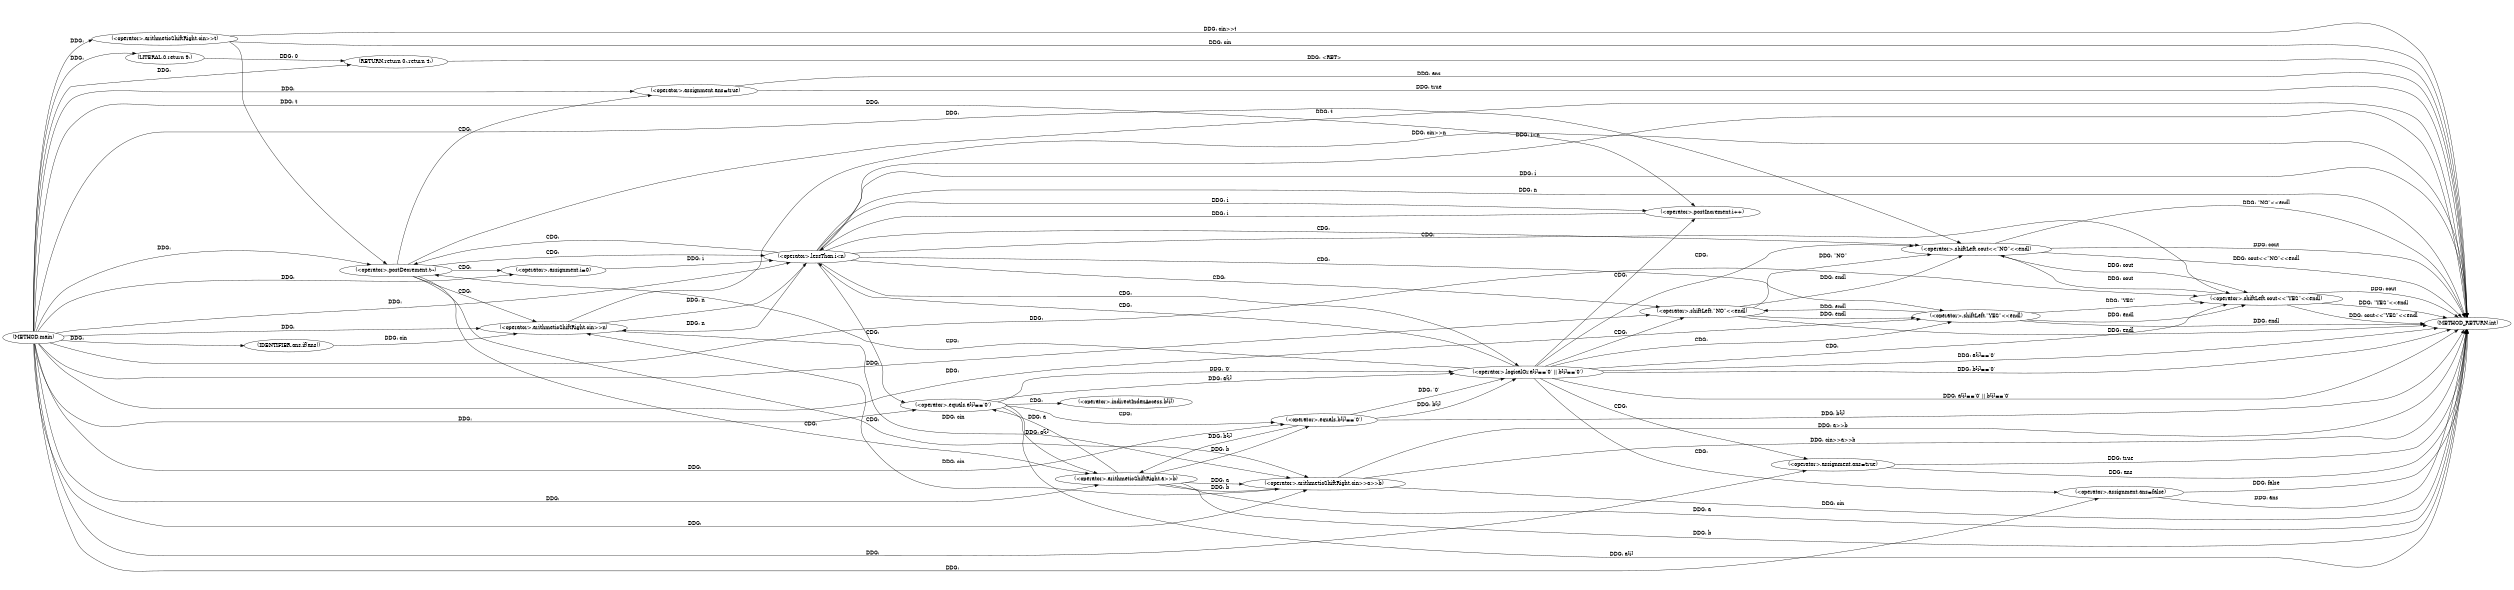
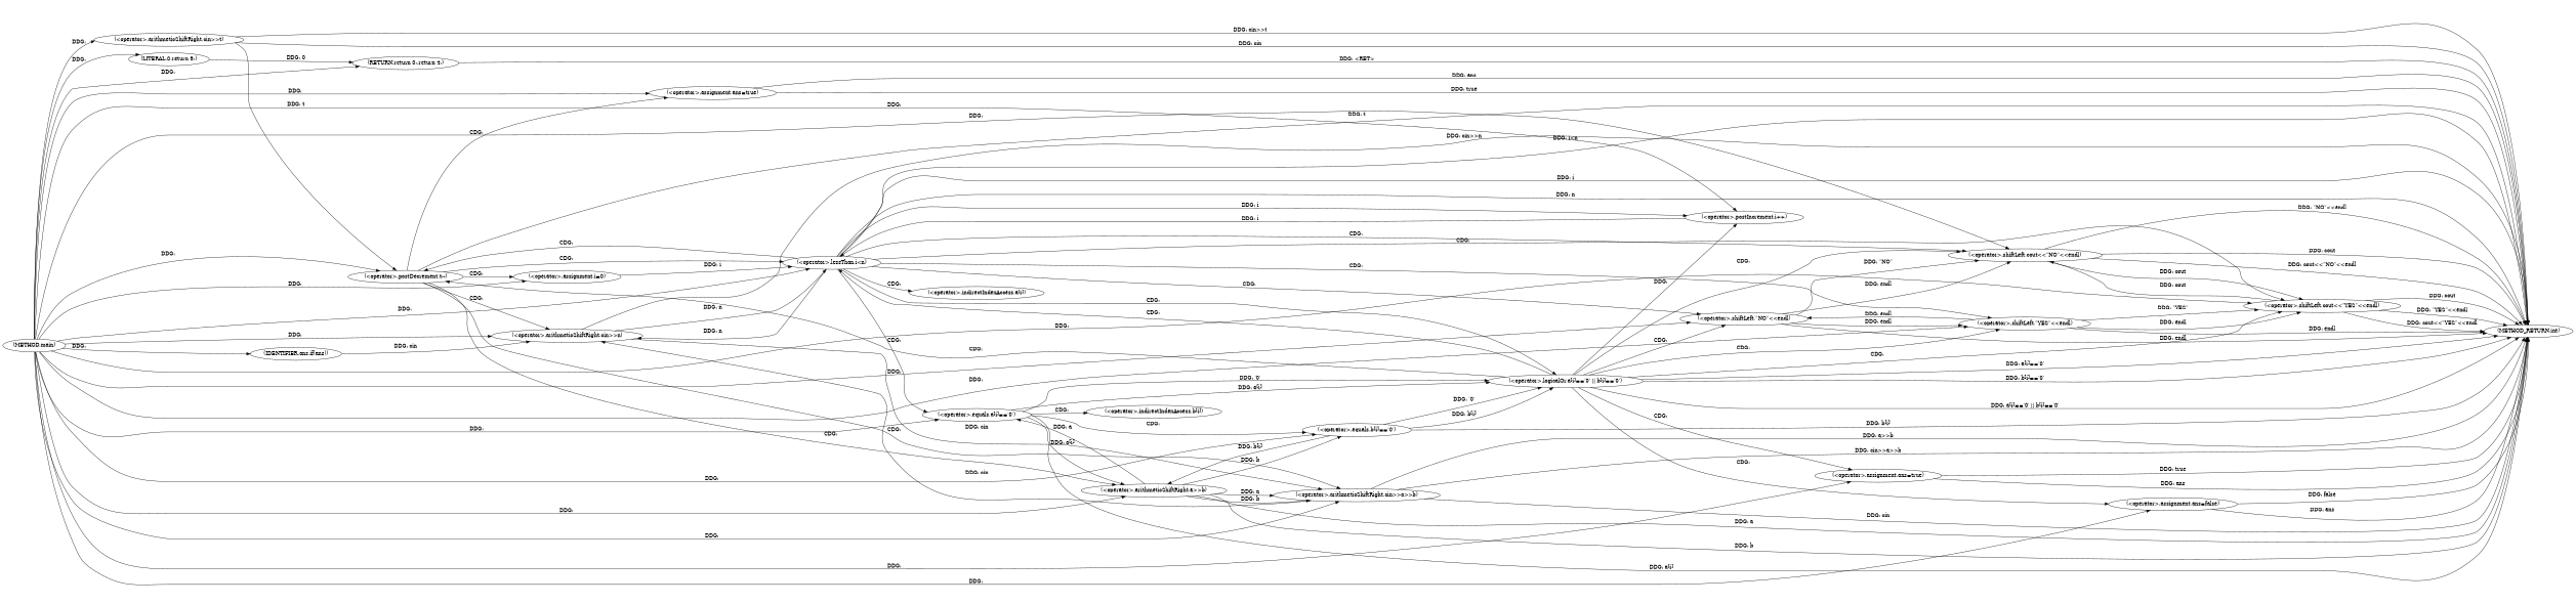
  digraph {
    rankdir=LR
    n1 [label="(METHOD,main)"]
    n2 [label="(<operator>.arithmeticShiftRight,cin>>t)"]
    n3 [label="(RETURN,return 0;,return 4;)"]
    n4 [label="(<operator>.postDecrement,t--)"]
    n5 [label="(LITERAL,0,return 9;)"]
    n6 [label="(<operator>.arithmeticShiftRight,cin>>n)"]
    n7 [label="(<operator>.arithmeticShiftRight,cin>>a>>b)"]
    n8 [label="(<operator>.assignment,ans=true)"]
    n9 [label="(<operator>.assignment,i=0)"]
    n10 [label="(<operator>.lessThan,i<n)"]
    n11 [label="(<operator>.postIncrement,i++)"]
    n12 [label="(IDENTIFIER,ans,if(ans))"]
    n13 [label="(<operator>.arithmeticShiftRight,a>>b)"]
    n14 [label="(<operator>.shiftLeft,cout<<\"YES\"<<endl)"]
    n15 [label="(<operator>.shiftLeft,cout<<\"NO\"<<endl)"]
    n16 [label="(<operator>.assignment,ans=true)"]
    n17 [label="(<operator>.shiftLeft,\"YES\"<<endl)"]
    n18 [label="(<operator>.equals,a[i]=='0')"]
    n19 [label="(<operator>.equals,b[i]=='0')"]
    n20 [label="(<operator>.assignment,ans=false)"]
    n21 [label="(<operator>.shiftLeft,\"NO\"<<endl)"]
    n22 [label="(METHOD_RETURN,int)"]
    n23 [label="(<operator>.logicalOr,a[i]=='0' || b[i]=='0')"]
+   n24 [label="(<operator>.indirectIndexAccess,a[i])"]
    n25 [label="(<operator>.indirectIndexAccess,b[i])"]
    n1 -> n2 [label="DDG: "]
    n1 -> n3 [label="DDG: "]
    n1 -> n4 [label="DDG: "]
    n1 -> n5 [label="DDG: "]
    n1 -> n6 [label="DDG: "]
    n1 -> n7 [label="DDG: "]
    n1 -> n8 [label="DDG: "]
    n1 -> n9 [label="DDG: "]
    n1 -> n10 [label="DDG: "]
    n1 -> n11 [label="DDG: "]
    n1 -> n12 [label="DDG: "]
    n1 -> n13 [label="DDG: "]
    n1 -> n14 [label="DDG: "]
    n1 -> n15 [label="DDG: "]
    n1 -> n16 [label="DDG: "]
    n1 -> n17 [label="DDG: "]
    n1 -> n18 [label="DDG: "]
    n1 -> n19 [label="DDG: "]
    n1 -> n20 [label="DDG: "]
    n1 -> n21 [label="DDG: "]
    n2 -> n4 [label="DDG: t"]
    n2 -> n22 [label="DDG: cin"]
    n2 -> n22 [label="DDG: cin>>t"]
    n3 -> n22 [label="DDG: <RET>"]
    n4 -> n6 [label="CDG: "]
    n4 -> n7 [label="CDG: "]
    n4 -> n8 [label="CDG: "]
    n4 -> n9 [label="CDG: "]
    n4 -> n10 [label="CDG: "]
    n4 -> n13 [label="CDG: "]
    n4 -> n22 [label="DDG: t"]
    n5 -> n3 [label="DDG: 0"]
    n6 -> n7 [label="DDG: cin"]
    n6 -> n10 [label="DDG: n"]
    n6 -> n22 [label="DDG: cin>>n"]
    n7 -> n6 [label="DDG: cin"]
    n7 -> n22 [label="DDG: cin"]
    n7 -> n22 [label="DDG: a>>b"]
    n7 -> n22 [label="DDG: cin>>a>>b"]
    n8 -> n22 [label="DDG: ans"]
    n8 -> n22 [label="DDG: true"]
    n9 -> n10 [label="DDG: i"]
    n10 -> n4 [label="CDG: "]
    n10 -> n6 [label="DDG: n"]
    n10 -> n11 [label="DDG: i"]
    n10 -> n14 [label="CDG: "]
    n10 -> n15 [label="CDG: "]
    n10 -> n17 [label="CDG: "]
    n10 -> n18 [label="CDG: "]
    n10 -> n21 [label="CDG: "]
    n10 -> n22 [label="DDG: i"]
    n10 -> n22 [label="DDG: n"]
    n10 -> n22 [label="DDG: i<n"]
    n10 -> n23 [label="CDG: "]
+   n10 -> n24 [label="CDG: "]
    n11 -> n10 [label="DDG: i"]
    n12 -> n6 [label="DDG: cin"]
    n13 -> n7 [label="DDG: a"]
    n13 -> n7 [label="DDG: b"]
    n13 -> n18 [label="DDG: a"]
    n13 -> n19 [label="DDG: b"]
    n13 -> n22 [label="DDG: a"]
    n13 -> n22 [label="DDG: b"]
    n14 -> n15 [label="DDG: cout"]
    n14 -> n22 [label="DDG: cout"]
    n14 -> n22 [label="DDG: \"YES\"<<endl"]
    n14 -> n22 [label="DDG: cout<<\"YES\"<<endl"]
    n15 -> n14 [label="DDG: cout"]
    n15 -> n22 [label="DDG: cout"]
    n15 -> n22 [label="DDG: \"NO\"<<endl"]
    n15 -> n22 [label="DDG: cout<<\"NO\"<<endl"]
    n16 -> n22 [label="DDG: ans"]
    n16 -> n22 [label="DDG: true"]
    n17 -> n14 [label="DDG: \"YES\""]
    n17 -> n14 [label="DDG: endl"]
    n17 -> n21 [label="DDG: endl"]
    n17 -> n22 [label="DDG: endl"]
    n18 -> n13 [label="DDG: a[i]"]
    n18 -> n19 [label="CDG: "]
    n18 -> n22 [label="DDG: a[i]"]
    n18 -> n23 [label="DDG: '0'"]
    n18 -> n23 [label="DDG: a[i]"]
    n18 -> n25 [label="CDG: "]
    n19 -> n13 [label="DDG: b[i]"]
    n19 -> n22 [label="DDG: b[i]"]
    n19 -> n23 [label="DDG: '0'"]
    n19 -> n23 [label="DDG: b[i]"]
    n20 -> n22 [label="DDG: ans"]
    n20 -> n22 [label="DDG: false"]
    n21 -> n15 [label="DDG: \"NO\""]
    n21 -> n15 [label="DDG: endl"]
    n21 -> n17 [label="DDG: endl"]
    n21 -> n22 [label="DDG: endl"]
    n23 -> n4 [label="CDG: "]
    n23 -> n10 [label="CDG: "]
-   n23 -> n11 [label="CDG: "]
+   n23 -> n11 [label="DDG: "]
    n23 -> n14 [label="CDG: "]
    n23 -> n15 [label="CDG: "]
    n23 -> n16 [label="CDG: "]
    n23 -> n17 [label="CDG: "]
    n23 -> n20 [label="CDG: "]
    n23 -> n21 [label="CDG: "]
    n23 -> n22 [label="DDG: a[i]=='0'"]
    n23 -> n22 [label="DDG: b[i]=='0'"]
    n23 -> n22 [label="DDG: a[i]=='0' || b[i]=='0'"]
  }
